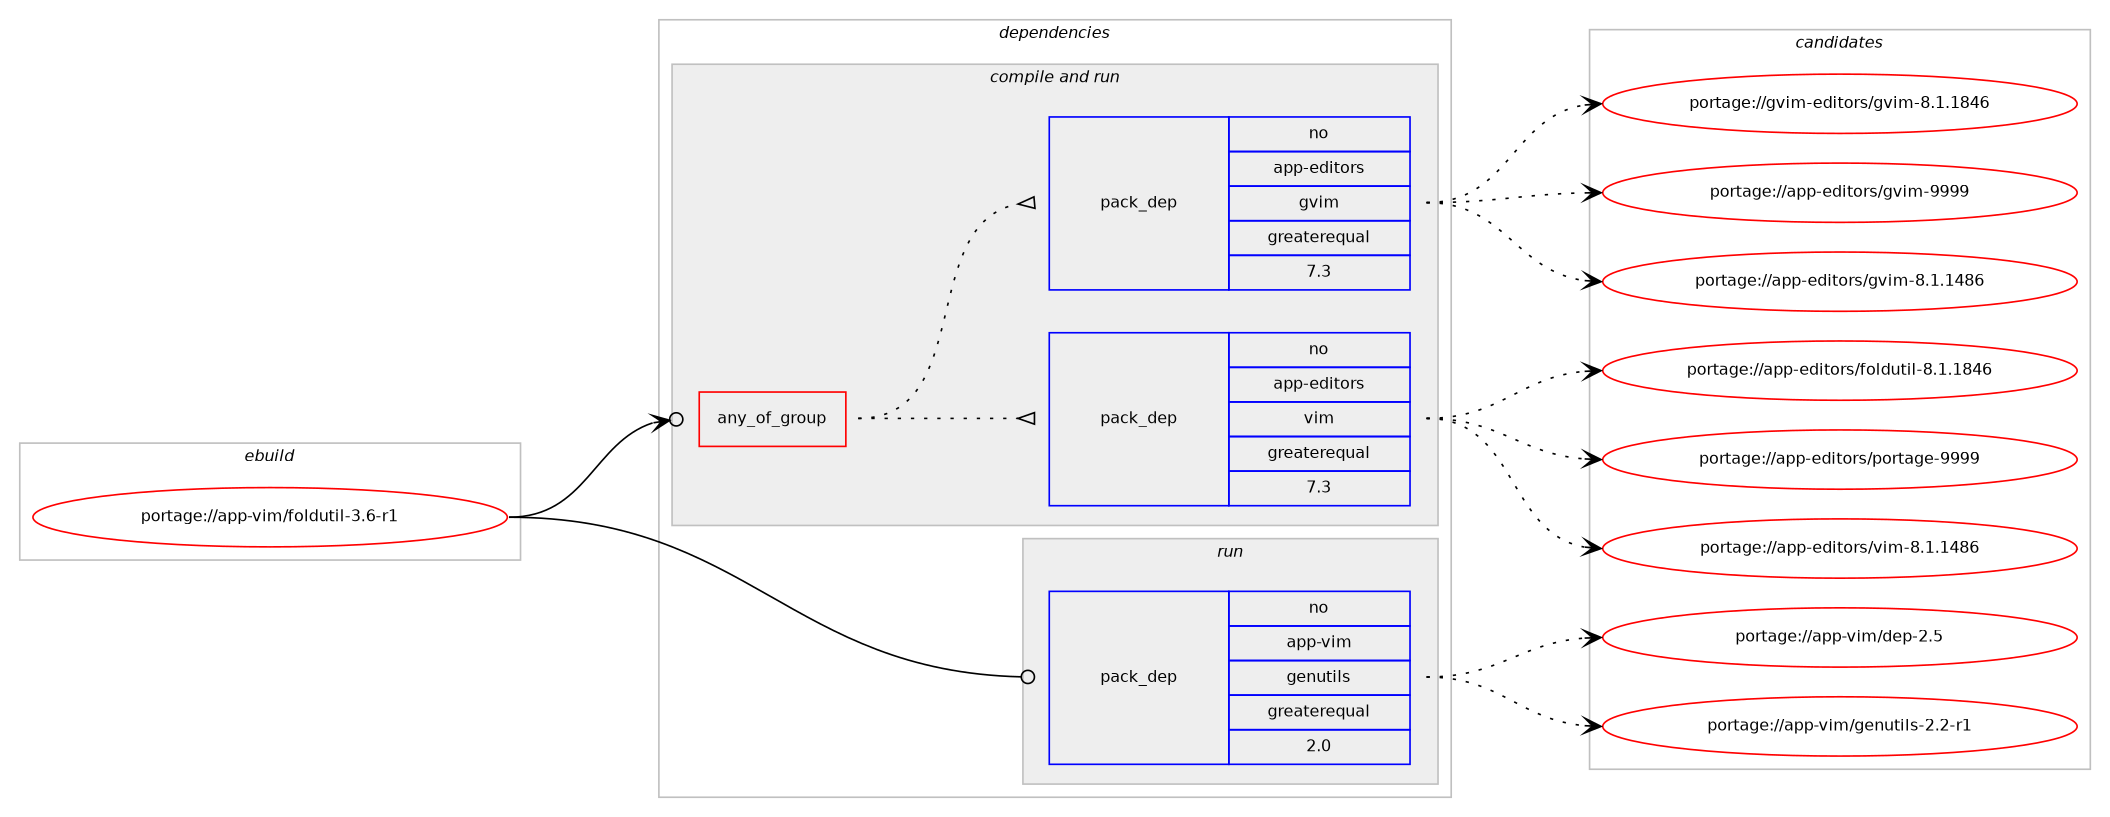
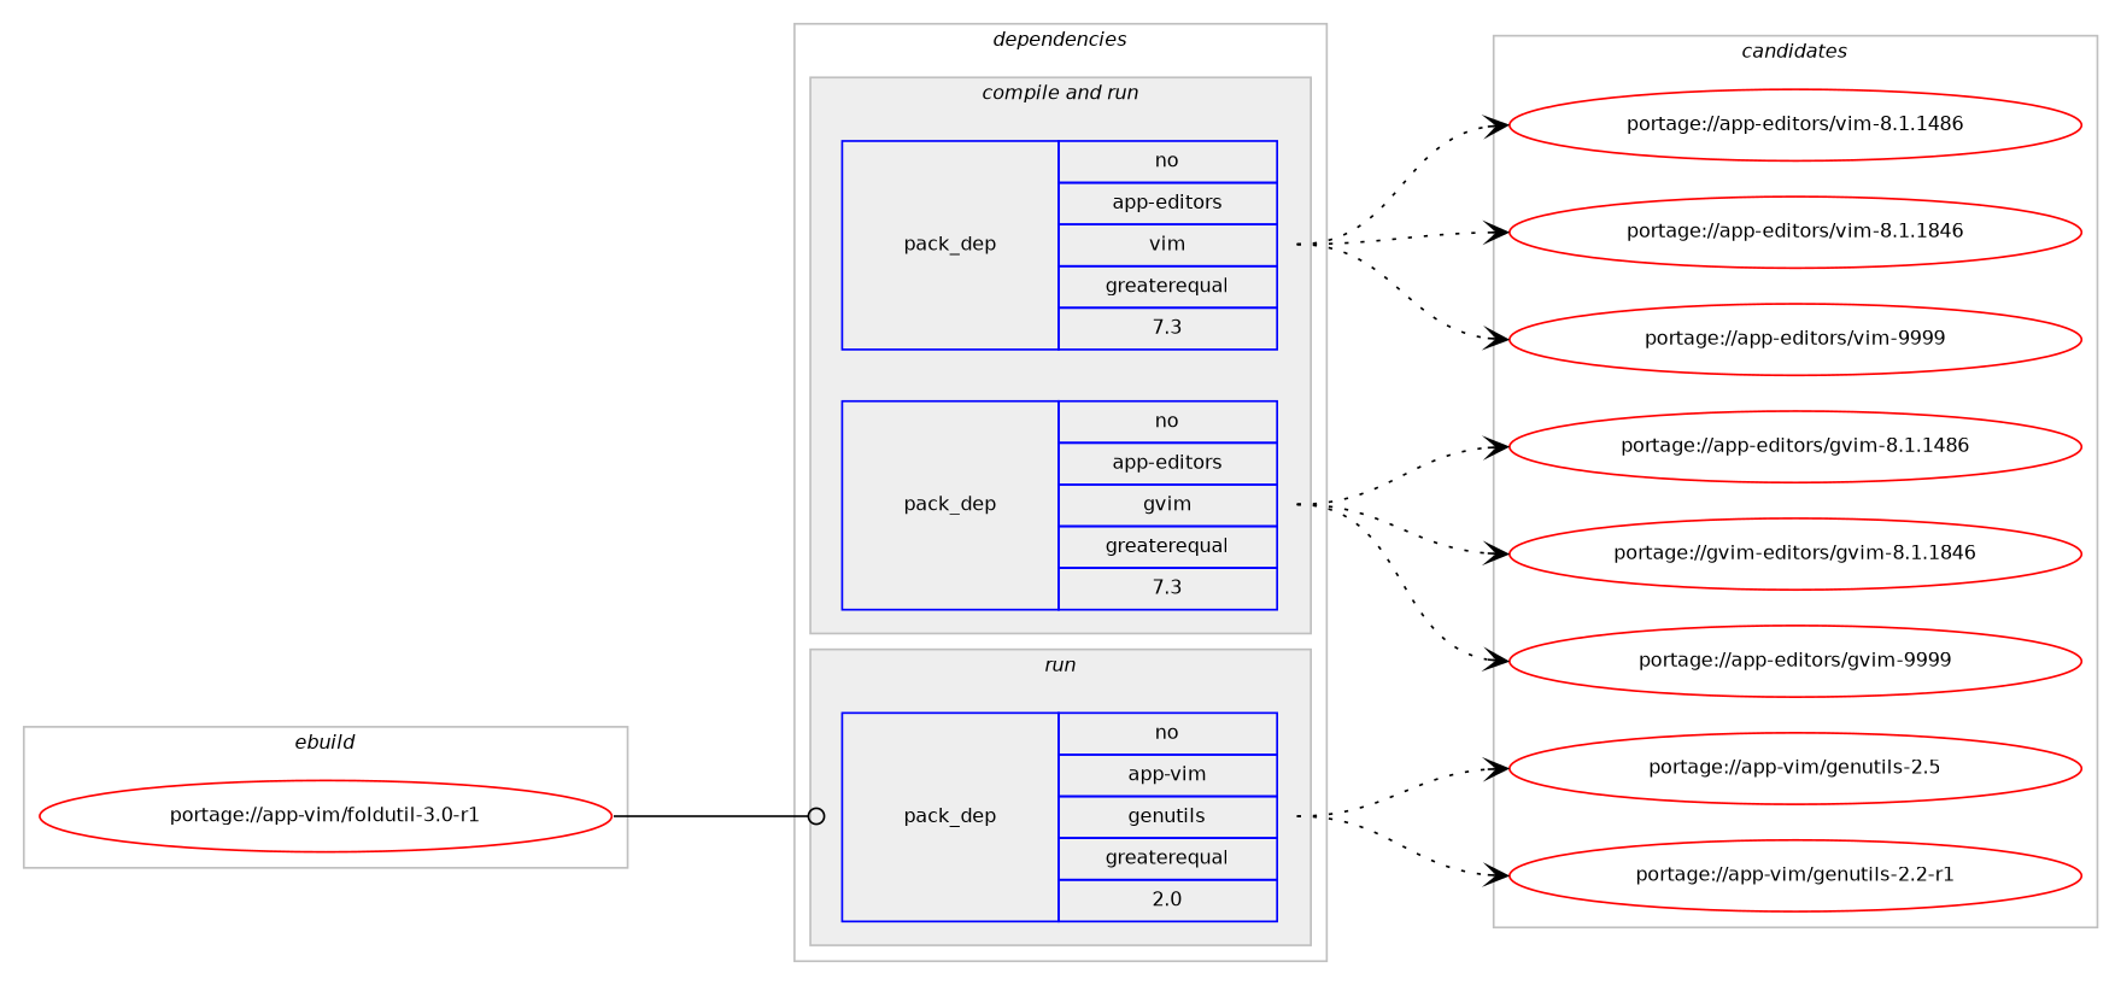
  digraph {
    compound=true
    concentrate=true
    fontname=Helvetica
    fontsize=10
    newrank=true
    rankdir=LR
    ranksep=1.5
    node [color=red fontname=Helvetica fontsize=10]
    edge [arrowhead=vee headport=w style=dotted tailport=e weight=100]
-   n1 [label="portage://app-vim/foldutil-3.6-r1" width=4]
+   n1 [label="portage://app-vim/foldutil-3.0-r1" width=4]
    n2 [color=blue label=<<TABLE BORDER="0" CELLBORDER="1" CELLSPACING="0" CELLPADDING="4" WIDTH="220"><TR><TD ROWSPAN="6" CELLPADDING="30">pack_dep</TD></TR><TR><TD WIDTH="110">no</TD></TR><TR><TD>app-editors</TD></TR><TR><TD>vim</TD></TR><TR><TD>greaterequal</TD></TR><TR><TD>7.3</TD></TR></TABLE>> shape=none]
    n3 [color=blue label=<<TABLE BORDER="0" CELLBORDER="1" CELLSPACING="0" CELLPADDING="4" WIDTH="220"><TR><TD ROWSPAN="6" CELLPADDING="30">pack_dep</TD></TR><TR><TD WIDTH="110">no</TD></TR><TR><TD>app-editors</TD></TR><TR><TD>gvim</TD></TR><TR><TD>greaterequal</TD></TR><TR><TD>7.3</TD></TR></TABLE>> shape=none]
-   n4 [label=<<TABLE BORDER="0" CELLBORDER="1" CELLSPACING="0" CELLPADDING="4"><TR><TD CELLPADDING="10">any_of_group</TD></TR></TABLE>> shape=none]
    n5 [color=blue label=<<TABLE BORDER="0" CELLBORDER="1" CELLSPACING="0" CELLPADDING="4" WIDTH="220"><TR><TD ROWSPAN="6" CELLPADDING="30">pack_dep</TD></TR><TR><TD WIDTH="110">no</TD></TR><TR><TD>app-vim</TD></TR><TR><TD>genutils</TD></TR><TR><TD>greaterequal</TD></TR><TR><TD>2.0</TD></TR></TABLE>> shape=none]
    n6 [label="portage://app-editors/vim-8.1.1486" width=4]
-   n7 [label="portage://app-editors/foldutil-8.1.1846" width=4]
-   n8 [label="portage://app-editors/portage-9999" width=4]
+   n7 [label="portage://app-editors/vim-8.1.1846" width=4]
+   n8 [label="portage://app-editors/vim-9999" width=4]
    n9 [label="portage://app-editors/gvim-8.1.1486" width=4]
    n10 [label="portage://gvim-editors/gvim-8.1.1846" width=4]
    n11 [label="portage://app-editors/gvim-9999" width=4]
-   n12 [label="portage://app-vim/dep-2.5" width=4]
+   n12 [label="portage://app-vim/genutils-2.5" width=4]
    n13 [label="portage://app-vim/genutils-2.2-r1" width=4]
    subgraph cluster_1 {
      color=gray
      label=<<i>ebuild</i>>
      rank=same
      n1
    }
    subgraph cluster_2 {
      color=gray
      label=<<i>dependencies</i>>
      subgraph cluster_3 {
        color=gray
        fillcolor="#eeeeee"
        label=<<i>compile</i>>
        style=filled
      }
      subgraph cluster_4 {
        color=gray
        fillcolor="#eeeeee"
        label=<<i>compile and run</i>>
        style=filled
        subgraph sub_5 {
          color=gray
          fillcolor="#eeeeee"
          label=<<i>compile and run</i>>
          style=filled
-         n4
          subgraph sub_6 {
            color=gray
            fillcolor="#eeeeee"
            label=<<i>compile and run</i>>
            style=filled
            n2
          }
          subgraph sub_7 {
            color=gray
            fillcolor="#eeeeee"
            label=<<i>compile and run</i>>
            style=filled
            n3
          }
        }
      }
      subgraph cluster_8 {
        color=gray
        fillcolor="#eeeeee"
        label=<<i>run</i>>
        style=filled
        subgraph sub_9 {
          color=gray
          fillcolor="#eeeeee"
          label=<<i>run</i>>
          style=filled
          n5
        }
      }
    }
    subgraph cluster_10 {
      color=gray
      label=<<i>candidates</i>>
      rank=same
      subgraph sub_11 {
        color=black
        label=<<i>candidates</i>>
        nodesep=1
        rank=same
        n6
        n7
        n8
      }
      subgraph sub_12 {
        color=black
        label=<<i>candidates</i>>
        nodesep=1
        rank=same
        n9
        n10
        n11
      }
      subgraph sub_13 {
        color=black
        label=<<i>candidates</i>>
        nodesep=1
        rank=same
        n12
        n13
      }
    }
-   n1 -> n4 [arrowhead=odotvee style=solid weight=20]
    n1 -> n5 [arrowhead=odot style=solid weight=20]
    n2 -> n6
    n2 -> n7
    n2 -> n8
    n3 -> n9
    n3 -> n10
    n3 -> n11
-   n4 -> n2 [arrowhead=oinv weight=20]
-   n4 -> n3 [arrowhead=oinv weight=20]
    n5 -> n12
    n5 -> n13
  }
